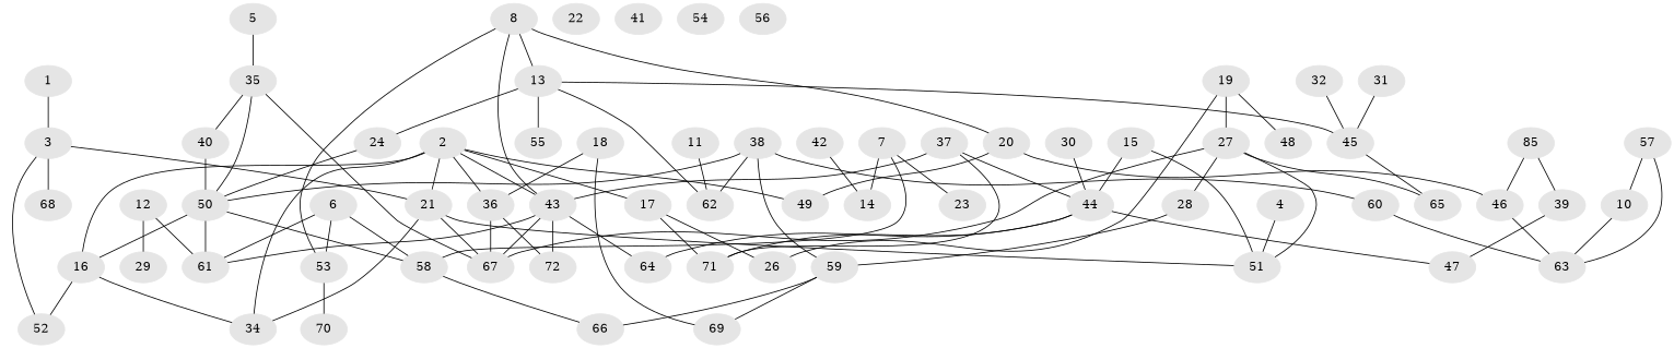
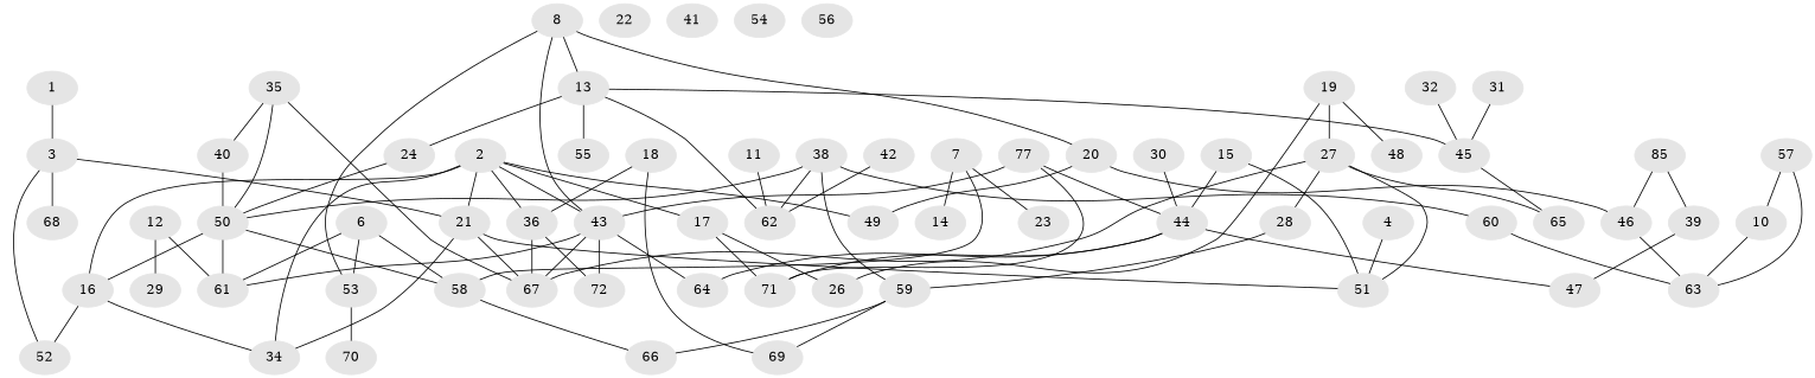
  graph {
    node [color=gray90 style=filled]
    1
    3
    21
    52
    68
    2
    16
    17
    34
    36
    43
    49
    26
    71
    51
    67
    72
    61
    64
    4
-   5
    35
    50
    40
    6
    53
    58
    70
    66
    7
    14
    23
    19
    27
    48
    8
    13
    20
    62
    24
    45
    55
    46
    44
    47
    10
    63
    11
    12
    29
    65
    15
    18
    69
    28
    22
    n57 [label=85]
    39
    59
    30
    31
    32
-   37
+   37 [label=77]
    38
    60
    41
    42
    54
    56
    57
    1 -- 3
    3 -- 21
    3 -- 52
    3 -- 68
    21 -- 34
    21 -- 51
    21 -- 67
    2 -- 21
    2 -- 16
    2 -- 17
    2 -- 34
    2 -- 36
    2 -- 43
    2 -- 49
    16 -- 52
    16 -- 34
    17 -- 26
    17 -- 71
    36 -- 67
    36 -- 72
    43 -- 67
    43 -- 72
    43 -- 61
    43 -- 64
    4 -- 51
-   5 -- 35
    35 -- 67
    35 -- 50
    35 -- 40
    50 -- 16
    50 -- 61
    50 -- 58
    40 -- 50
    6 -- 61
    6 -- 53
    6 -- 58
    53 -- 70
    58 -- 66
    7 -- 58
    7 -- 14
    7 -- 23
    19 -- 26
    19 -- 27
    19 -- 48
    27 -- 51
    27 -- 67
    27 -- 65
    27 -- 28
    8 -- 43
    8 -- 53
    8 -- 13
    8 -- 20
    13 -- 62
    13 -- 24
    13 -- 45
    13 -- 55
    20 -- 49
    20 -- 46
    24 -- 50
    45 -- 65
    46 -- 63
    44 -- 71
    44 -- 64
    44 -- 47
    10 -- 63
    11 -- 62
    12 -- 61
    12 -- 29
    15 -- 51
    15 -- 44
    18 -- 36
    18 -- 69
    28 -- 59
    n57 -- 46
    n57 -- 39
    39 -- 47
    59 -- 66
    59 -- 69
    30 -- 44
    31 -- 45
    32 -- 45
    37 -- 43
    37 -- 71
    37 -- 44
    38 -- 50
    38 -- 62
    38 -- 59
    38 -- 60
    60 -- 63
-   42 -- 14
+   42 -- 62
    57 -- 10
    57 -- 63
  }
